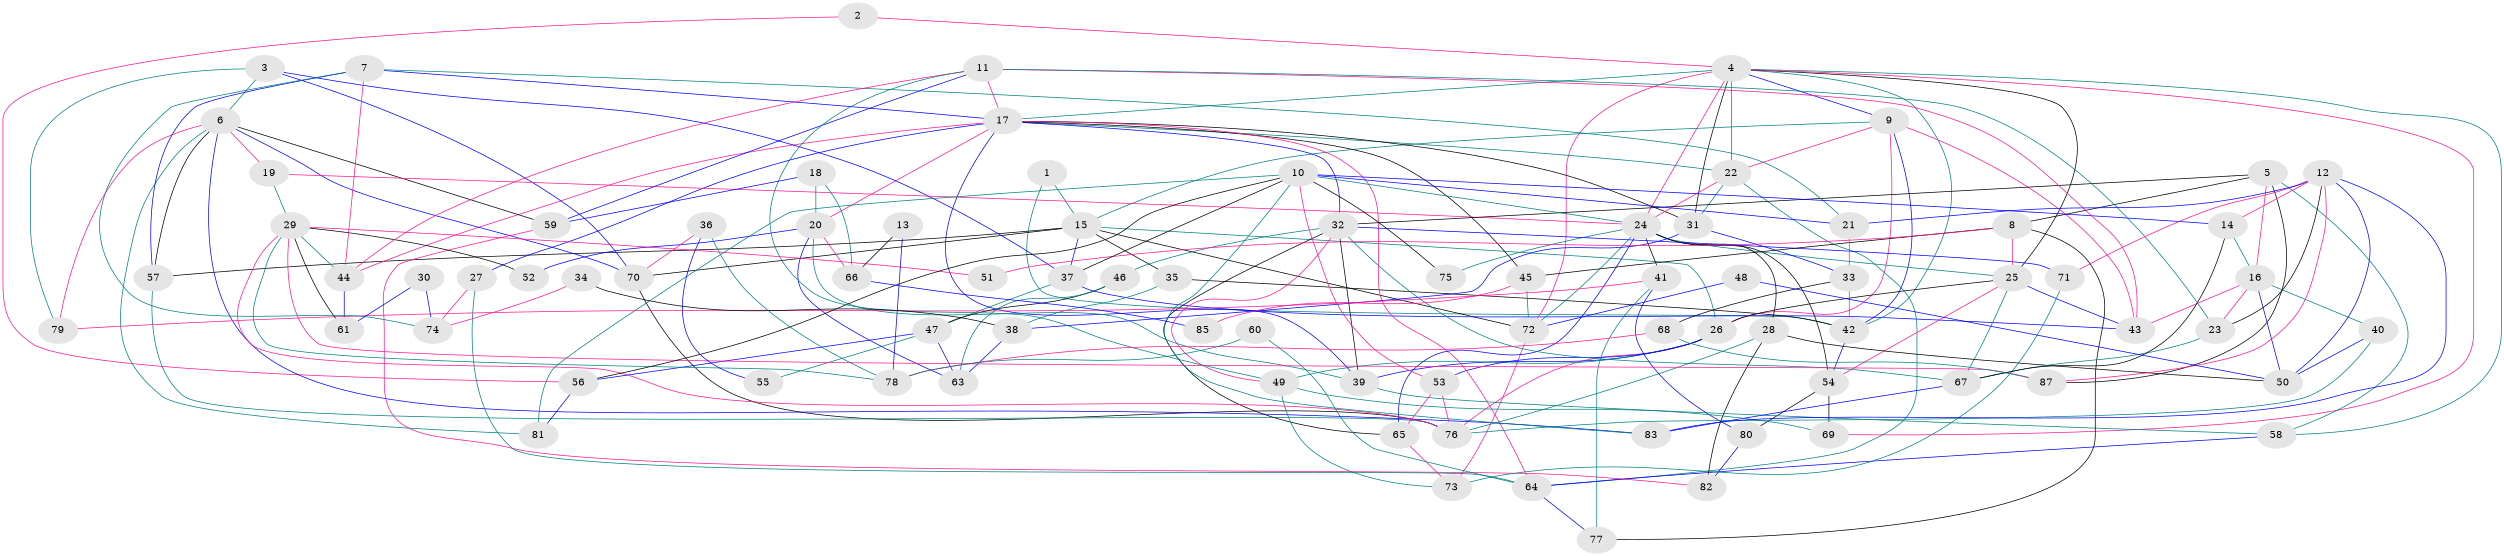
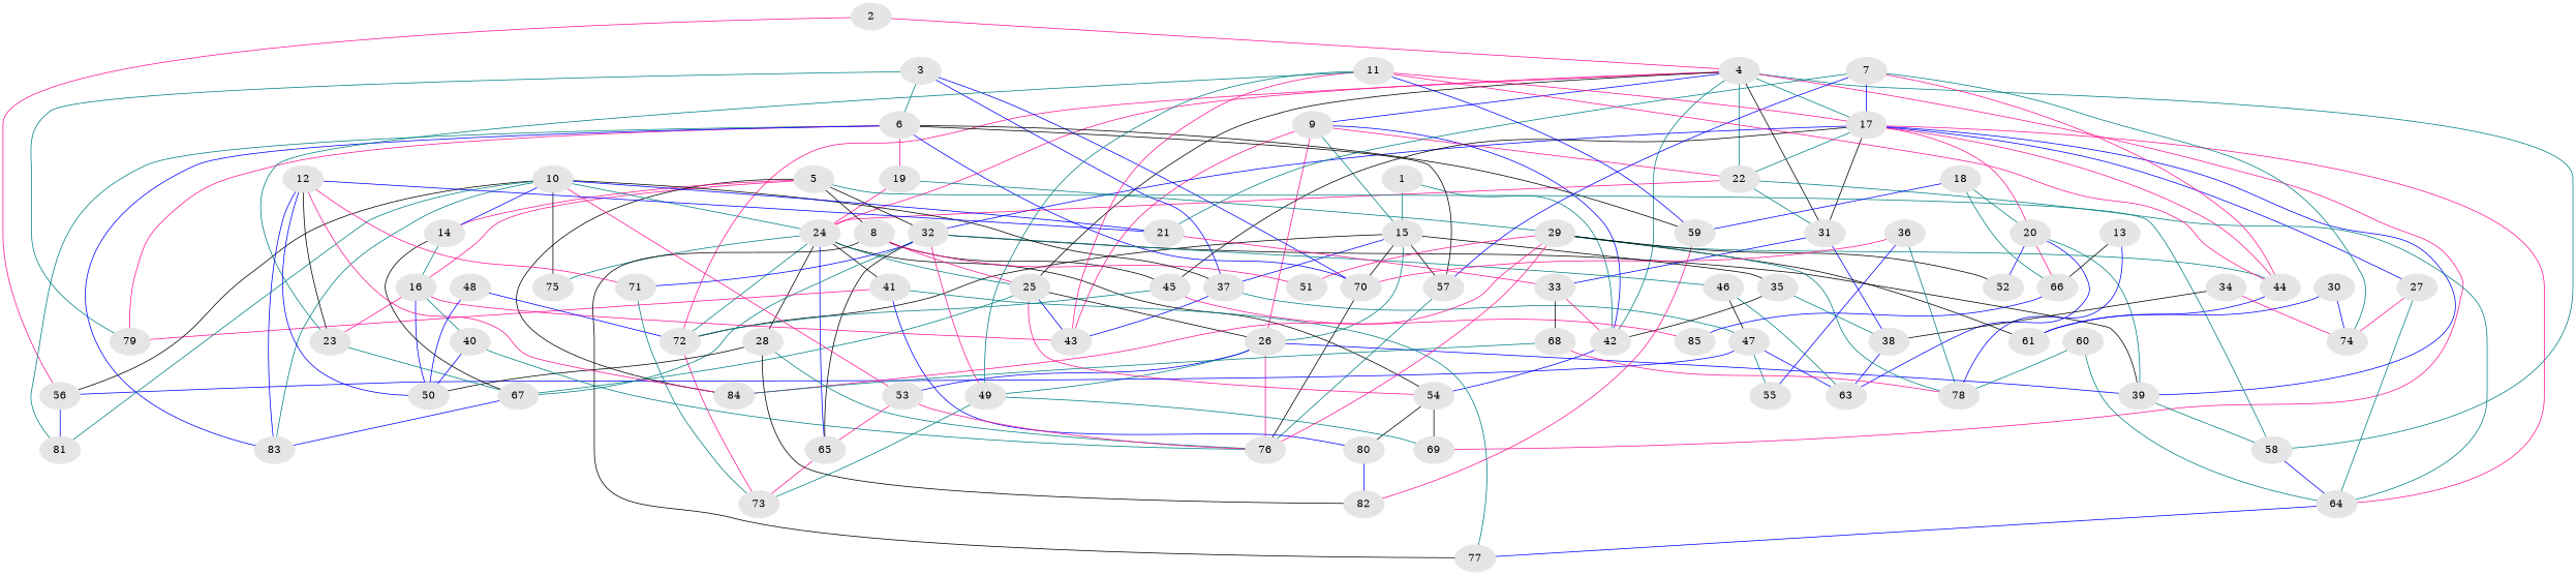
  graph {
    node [color=gray90 style=filled]
    edge [color=teal weight=1.0]
    1
    15
    42
    37
    70
    72
    57
    26
    35
    54
    2
    4
    56
    9
    17
    22
    24
    25
    31
    58
    69
    81
    3
    6
    79
    19
    59
    83
    43
    47
    76
    32
    44
    45
    20
    27
    39
    64
    75
    28
    41
    65
    67
    33
    38
    73
    5
    8
    16
-   84 [label=87]
+   84
    51
    77
    23
    50
    40
    49
    71
    46
    29
    82
    7
    21
    74
    61
    85
    53
    10
    14
    11
    12
    13
    66
    78
    52
    63
    18
    68
    80
    30
    34
    36
    55
    48
    60
    1 -- 15
    1 -- 42
    15 -- 37 [color=blue]
    15 -- 70 [color=black]
    15 -- 72 [color=black]
    15 -- 57 [color=black]
    15 -- 26 [weight=2.0]
    15 -- 35 [color=black]
    42 -- 54 [color=blue]
    37 -- 43 [color=blue]
    37 -- 47
    70 -- 76 [color=black]
    72 -- 73 [color=deeppink]
    57 -- 76
    26 -- 76 [color=deeppink]
    26 -- 39 [color=blue weight=2.0]
    26 -- 49
    26 -- 53 [color=blue]
    35 -- 42 [color=black]
    35 -- 38
    54 -- 69 [color=black]
    54 -- 80 [color=black]
    2 -- 4 [color=deeppink]
    2 -- 56 [color=deeppink]
    4 -- 42
    4 -- 72 [color=deeppink]
    4 -- 9 [color=blue]
    4 -- 17 [weight=2.0]
    4 -- 22 [weight=2.0]
    4 -- 24 [color=deeppink]
    4 -- 25 [color=black]
    4 -- 31 [color=black]
    4 -- 58
    4 -- 69 [color=deeppink]
    56 -- 81 [color=blue]
    9 -- 15
    9 -- 42 [color=blue]
    9 -- 26 [color=deeppink weight=3.0]
    9 -- 22 [color=deeppink]
    9 -- 43 [color=deeppink]
    17 -- 22
    17 -- 31 [color=black]
    17 -- 32 [color=blue]
    17 -- 44 [color=deeppink]
    17 -- 45 [color=black]
    17 -- 20 [color=deeppink weight=2.0]
    17 -- 27 [color=blue]
    17 -- 39 [color=blue]
    17 -- 64 [color=deeppink]
    22 -- 24 [color=deeppink]
    22 -- 31
    22 -- 64
    24 -- 72
    24 -- 54 [color=black]
    24 -- 25
    24 -- 75
    24 -- 28 [color=black]
    24 -- 41 [color=black]
    24 -- 65 [color=blue]
    25 -- 26 [color=black]
    25 -- 54 [color=deeppink]
    25 -- 43 [color=blue]
    25 -- 67
    31 -- 33 [color=blue]
    31 -- 38 [color=blue]
    58 -- 64 [color=blue]
    3 -- 37 [color=blue]
    3 -- 70 [color=blue]
    3 -- 6
    3 -- 79
    6 -- 70 [color=blue]
    6 -- 57 [color=black]
    6 -- 81
    6 -- 79 [color=deeppink]
    6 -- 19 [color=deeppink]
    6 -- 59 [color=black]
    6 -- 83 [color=blue]
    19 -- 24 [color=deeppink]
    19 -- 29
    59 -- 82 [color=deeppink]
    47 -- 56 [color=blue]
    47 -- 63 [color=blue]
    47 -- 55
    32 -- 39 [color=black]
    32 -- 65 [color=black]
    32 -- 67 [weight=2.0]
    32 -- 49 [color=deeppink]
    32 -- 71 [color=blue]
    32 -- 46
    44 -- 61 [color=blue]
    45 -- 72
    45 -- 85 [color=deeppink]
    20 -- 39
    20 -- 66 [color=deeppink]
    20 -- 52 [color=blue]
    20 -- 63 [color=blue]
    27 -- 64
    27 -- 74 [color=deeppink]
    39 -- 58
    64 -- 77 [color=blue]
    28 -- 76
    28 -- 50 [color=black]
    28 -- 82 [color=black]
    41 -- 79 [color=deeppink]
    41 -- 77
    41 -- 80 [color=blue]
    65 -- 73 [color=deeppink]
    67 -- 83 [color=blue]
    33 -- 42 [color=deeppink]
    33 -- 68 [color=black]
    38 -- 63 [color=blue]
    5 -- 58
    5 -- 32 [color=black]
    5 -- 8 [color=black]
    5 -- 16 [color=deeppink]
    5 -- 84 [color=black]
    8 -- 25 [color=deeppink]
    8 -- 45 [color=black]
    8 -- 51 [color=deeppink]
    8 -- 77 [color=black]
    16 -- 43 [color=deeppink]
    16 -- 23 [color=deeppink]
    16 -- 50 [color=blue]
    16 -- 40
    23 -- 67
    40 -- 76
    40 -- 50 [color=blue]
    49 -- 69
    49 -- 73
    71 -- 73
    46 -- 47 [color=black]
    46 -- 63
    29 -- 76 [color=deeppink]
    29 -- 44
    29 -- 84 [color=deeppink]
    29 -- 51 [color=deeppink]
    29 -- 61 [color=black]
    29 -- 78
    29 -- 52 [color=black]
    7 -- 57 [color=blue]
    7 -- 17 [color=blue]
    7 -- 44 [color=deeppink]
    7 -- 21
    7 -- 74
    21 -- 33 [color=deeppink]
    53 -- 76 [color=deeppink]
    53 -- 65 [color=deeppink]
    10 -- 37 [color=black]
    10 -- 56 [color=black]
    10 -- 24
    10 -- 81
    10 -- 83
    10 -- 75 [color=black]
    10 -- 21 [color=blue]
    10 -- 53 [color=deeppink]
    10 -- 14 [color=blue]
    14 -- 67 [color=black]
    14 -- 16
    11 -- 17 [color=deeppink]
    11 -- 59 [color=blue]
    11 -- 43 [color=deeppink]
    11 -- 44 [color=deeppink]
    11 -- 23
    11 -- 49
    12 -- 83 [color=blue]
    12 -- 84 [color=deeppink]
    12 -- 23 [color=black]
    12 -- 50 [color=blue]
    12 -- 71 [color=deeppink]
    12 -- 21 [color=blue]
-   12 -- 14 [color=deeppink]
+   5 -- 14 [color=deeppink]
    13 -- 66 [color=black]
    13 -- 78 [color=blue]
    66 -- 85 [color=blue]
    18 -- 59 [color=blue]
    18 -- 20
    18 -- 66
    68 -- 84
    68 -- 78 [color=deeppink]
    80 -- 82 [color=blue]
    30 -- 74 [color=blue]
    30 -- 61 [color=blue]
    34 -- 38 [color=black]
    34 -- 74 [color=deeppink]
    36 -- 70 [color=deeppink]
    36 -- 78
    36 -- 55 [color=blue]
    48 -- 72 [color=blue]
    48 -- 50 [color=blue]
    60 -- 64
    60 -- 78
  }
